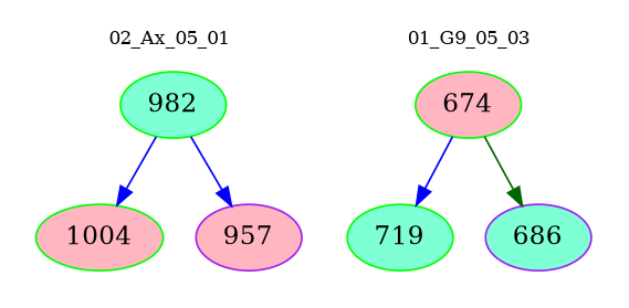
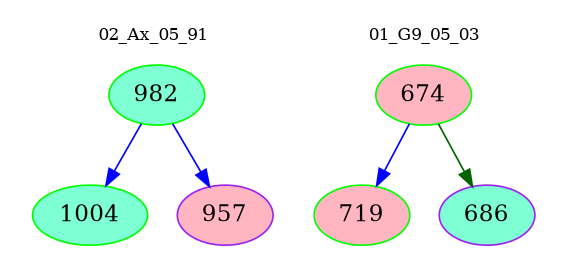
  digraph {
    node [color=green fillcolor=aquamarine style=filled]
    edge [color=blue]
    n1 [label=982]
-   n2 [fillcolor=lightpink label=1004]
+   n2 [label=1004]
    n3 [color=purple fillcolor=lightpink label=957]
    n4 [fillcolor=lightpink label=674]
-   n5 [label=719]
+   n5 [fillcolor=lightpink label=719]
    n6 [color=purple label=686]
    subgraph cluster_1 {
      color=white
      fontsize=10
-     label="02_Ax_05_01"
+     label="02_Ax_05_91"
      n1
      n2
      n3
    }
    subgraph cluster_2 {
      color=white
      fontsize=10
      label="01_G9_05_03"
      n4
      n5
      n6
    }
    n1 -> n2
    n1 -> n3
    n4 -> n5
    n4 -> n6 [color=darkgreen]
  }
